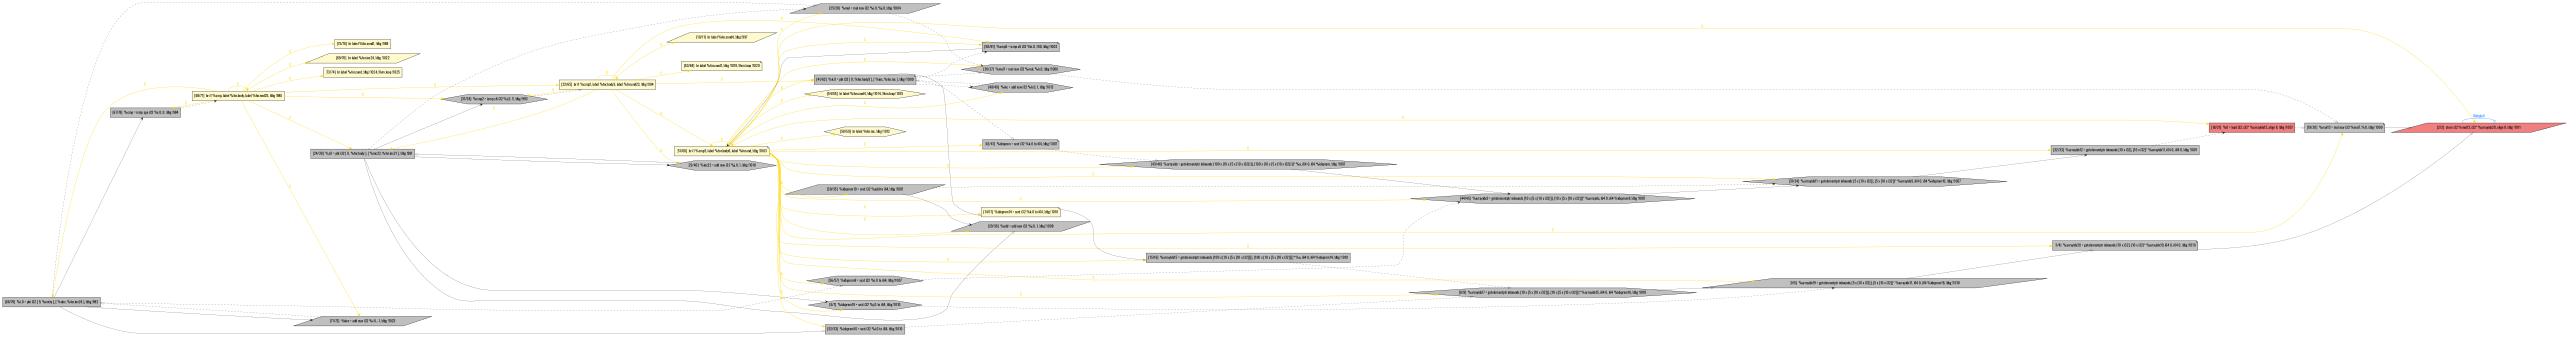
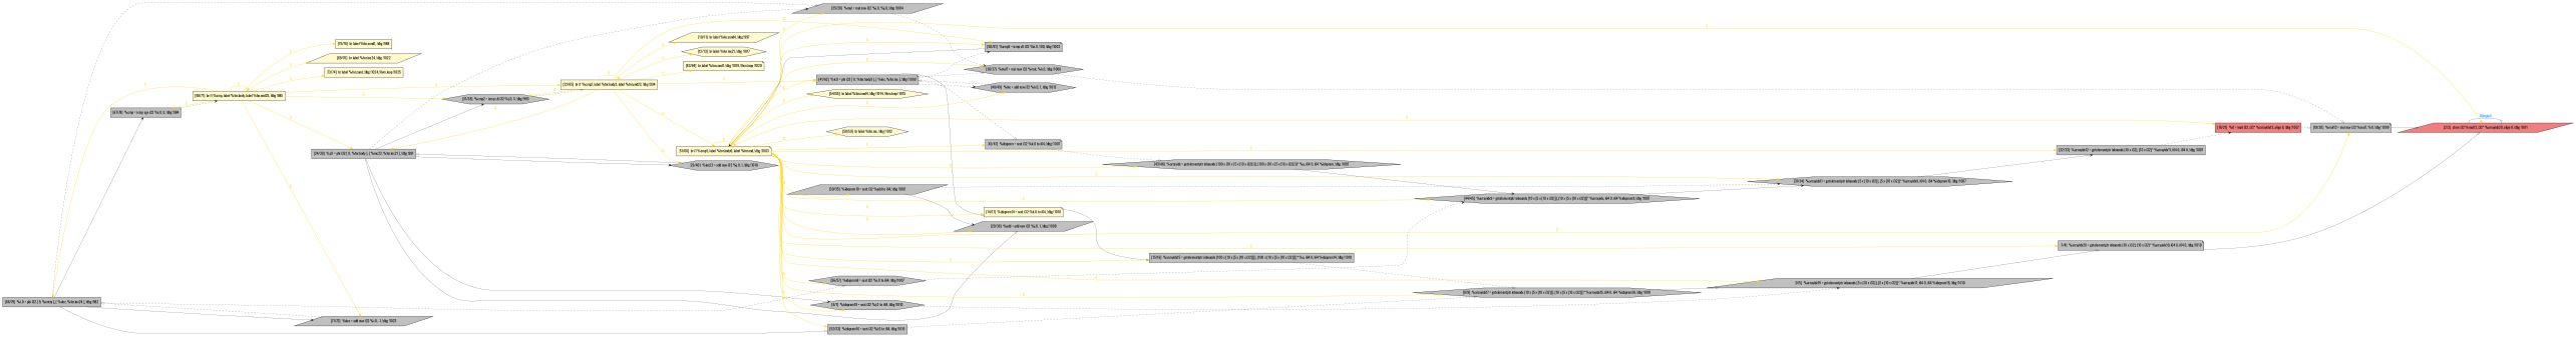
  digraph {
    fontname=Oswald
    rankdir=LR
    node [fillcolor=grey fontname=Oswald shape=hexagon style=filled]
    edge [color=gold fontcolor=gold fontname=Oswald penwidth=1.0 style=solid]
    n1 [label="[15/16]  %arrayidx15 = getelementptr inbounds [100 x [10 x [5 x [10 x i32]]]], [100 x [10 x [5 x [10 x i32]]]]* %a, i64 0, i64 %idxprom14, !dbg !1010" shape=box]
    n2 [label="[8/9]  %arrayidx17 = getelementptr inbounds [10 x [5 x [10 x i32]]], [10 x [5 x [10 x i32]]]* %arrayidx15, i64 0, i64 %idxprom16, !dbg !1010"]
    n3 [label="[0/5]  %arrayidx19 = getelementptr inbounds [5 x [10 x i32]], [5 x [10 x i32]]* %arrayidx17, i64 0, i64 %idxprom18, !dbg !1010" shape=parallelogram]
    n4 [fillcolor=lemonchiffon label="[68/77]  br i1 %cmp, label %for.body, label %for.end25, !dbg !985" shape=box]
    n5 [label="[66/79]  %i.0 = phi i32 [ 9, %entry ], [ %dec, %for.inc24 ], !dbg !982" shape=box]
    n6 [fillcolor=lemonchiffon label="[75/76]  br label %for.cond1, !dbg !988" shape=box]
    n7 [fillcolor=lemonchiffon label="[22/65]  br i1 %cmp2, label %for.body3, label %for.end23, !dbg !994" shape=box]
    n8 [label="[67/78]  %cmp = icmp sge i32 %i.0, 0, !dbg !984" shape=box]
    n9 [fillcolor=lemonchiffon label="[69/70]  br label %for.inc24, !dbg !1022" shape=parallelogram]
    n10 [fillcolor=lemonchiffon label="[73/74]  br label %for.cond, !dbg !1024, !llvm.loop !1025" shape=box]
    n11 [label="[24/39]  %j.0 = phi i32 [ 0, %for.body ], [ %inc22, %for.inc21 ], !dbg !991" shape=box]
    n12 [label="[71/72]  %dec = add nsw i32 %i.0, -1, !dbg !1023" shape=parallelogram]
    n13 [label="[37/38]  %cmp2 = icmp slt i32 %j.0, 5, !dbg !993"]
    n14 [label="[25/28]  %mul = mul nsw i32 %i.0, %j.0, !dbg !1004" shape=parallelogram]
    n15 [label="[52/53]  %idxprom16 = sext i32 %i.0 to i64, !dbg !1010" shape=box]
    n16 [label="[56/57]  %idxprom8 = sext i32 %i.0 to i64, !dbg !1007"]
    n17 [label="[23/40]  %inc22 = add nsw i32 %j.0, 1, !dbg !1018"]
    n18 [label="[41/62]  %k.0 = phi i32 [ 0, %for.body3 ], [ %inc, %for.inc ], !dbg !1000" shape=note]
    n19 [fillcolor=lemonchiffon label="[51/60]  br i1 %cmp5, label %for.body6, label %for.end, !dbg !1003" shape=note]
    n20 [label="[50/61]  %cmp5 = icmp slt i32 %k.0, 100, !dbg !1002" shape=note]
    n21 [fillcolor=lemonchiffon label="[10/11]  br label %for.cond4, !dbg !997" shape=parallelogram]
+   n22 [fillcolor=lemonchiffon label="[12/13]  br label %for.inc21, !dbg !1017"]
    n23 [fillcolor=lemonchiffon label="[63/64]  br label %for.cond1, !dbg !1019, !llvm.loop !1020" shape=note]
    n24 [label="[29/36]  %add = add nsw i32 %j.0, 1, !dbg !1008" shape=parallelogram]
    n25 [label="[6/7]  %idxprom18 = sext i32 %j.0 to i64, !dbg !1010"]
    n26 [label="[48/49]  %inc = add nsw i32 %k.0, 1, !dbg !1013"]
    n27 [fillcolor=lemonchiffon label="[14/17]  %idxprom14 = sext i32 %k.0 to i64, !dbg !1010" shape=note]
    n28 [label="[26/27]  %mul7 = mul nsw i32 %mul, %k.0, !dbg !1006"]
    n29 [label="[42/47]  %idxprom = sext i32 %k.0 to i64, !dbg !1007" shape=note]
    n30 [label="[31/34]  %arrayidx11 = getelementptr inbounds [5 x [10 x i32]], [5 x [10 x i32]]* %arrayidx9, i64 0, i64 %idxprom10, !dbg !1007"]
    n31 [label="[32/33]  %arrayidx12 = getelementptr inbounds [10 x i32], [10 x i32]* %arrayidx11, i64 0, i64 0, !dbg !1007" shape=box]
    n32 [fillcolor=lightcoral label="[18/21]  %0 = load i32, i32* %arrayidx12, align 8, !dbg !1007" shape=box]
    n33 [label="[30/35]  %idxprom10 = sext i32 %add to i64, !dbg !1007" shape=parallelogram]
    n34 [label="[44/45]  %arrayidx9 = getelementptr inbounds [10 x [5 x [10 x i32]]], [10 x [5 x [10 x i32]]]* %arrayidx, i64 0, i64 %idxprom8, !dbg !1007"]
    n35 [fillcolor=lemonchiffon label="[54/55]  br label %for.cond4, !dbg !1014, !llvm.loop !1015"]
    n36 [label="[19/20]  %mul13 = mul nsw i32 %mul7, %0, !dbg !1009" shape=note]
    n37 [label="[1/4]  %arrayidx20 = getelementptr inbounds [10 x i32], [10 x i32]* %arrayidx19, i64 0, i64 0, !dbg !1010" shape=note]
    n38 [fillcolor=lightcoral label="[2/3]  store i32 %mul13, i32* %arrayidx20, align 8, !dbg !1011" shape=parallelogram]
    n39 [fillcolor=lemonchiffon label="[58/59]  br label %for.inc, !dbg !1012"]
    n40 [label="[43/46]  %arrayidx = getelementptr inbounds [100 x [10 x [5 x [10 x i32]]]], [100 x [10 x [5 x [10 x i32]]]]* %a, i64 0, i64 %idxprom, !dbg !1007"]
    n1 -> n2 [arrowhead=onormal color=black fontcolor=black penwidth=0.5 style=dashed]
    n2 -> n3 [arrowhead=onormal color=black fontcolor=black penwidth=0.5]
    n3 -> n37 [arrowhead=onormal color=black fontcolor=black penwidth=0.5]
    n4 -> n4 [label=C]
    n4 -> n5 [label=C]
    n4 -> n6 [label=C]
    n4 -> n7 [label=C]
    n4 -> n8 [label=C]
    n4 -> n9 [label=C]
    n4 -> n10 [label=C]
    n4 -> n11 [label=C]
    n4 -> n12 [label=C]
    n4 -> n13 [label=C]
    n5 -> n8 [arrowhead=vee color=black fontcolor=black penwidth=0.5]
    n5 -> n12 [arrowhead=vee color=black fontcolor=black penwidth=0.5]
    n5 -> n14 [arrowhead=onormal color=black fontcolor=black penwidth=0.5 style=dashed]
    n5 -> n15 [arrowhead=onormal color=black fontcolor=black penwidth=0.5]
    n5 -> n16 [arrowhead=onormal color=black fontcolor=black penwidth=0.5 style=dashed]
    n7 -> n7 [label=C]
    n7 -> n11 [label=C]
    n7 -> n13 [label=C]
    n7 -> n17 [label=C]
    n7 -> n18 [label=C]
    n7 -> n19 [label=C]
    n7 -> n20 [label=C]
    n7 -> n21 [label=C]
+   n7 -> n22 [label=C]
    n7 -> n23 [label=C]
    n8 -> n4 [arrowhead=vee color=black fontcolor=black penwidth=0.5 style=dashed]
    n11 -> n13 [arrowhead=vee color=black fontcolor=black penwidth=0.5]
    n11 -> n14 [arrowhead=vee color=black fontcolor=black penwidth=0.5 style=dashed]
    n11 -> n17 [arrowhead=vee color=black fontcolor=black penwidth=0.5]
    n11 -> n24 [arrowhead=onormal color=black fontcolor=black penwidth=0.5]
    n11 -> n25 [arrowhead=vee color=black fontcolor=black penwidth=0.5]
    n12 -> n5 [arrowhead=onormal color=black fontcolor=black penwidth=0.5 style=dashed]
    n13 -> n7 [arrowhead=onormal color=black fontcolor=black penwidth=0.5 style=dashed]
    n14 -> n28 [arrowhead=vee color=black fontcolor=black penwidth=0.5 style=dashed]
    n15 -> n2 [arrowhead=onormal color=black fontcolor=black penwidth=0.5 style=dashed]
    n16 -> n34 [arrowhead=vee color=black fontcolor=black penwidth=0.5 style=dashed]
    n17 -> n11 [arrowhead=onormal color=black fontcolor=black penwidth=0.5]
    n18 -> n20 [arrowhead=vee color=black fontcolor=black penwidth=0.5 style=dashed]
    n18 -> n26 [arrowhead=vee color=black fontcolor=black penwidth=0.5 style=dashed]
    n18 -> n27 [arrowhead=onormal color=black fontcolor=black penwidth=0.5]
    n18 -> n28 [arrowhead=onormal color=black fontcolor=black penwidth=0.5 style=dashed]
    n18 -> n29 [arrowhead=onormal color=black fontcolor=black penwidth=0.5 style=dashed]
    n19 -> n1 [label=C]
    n19 -> n2 [label=C]
    n19 -> n3 [label=C]
    n19 -> n14 [label=C]
    n19 -> n15 [label=C]
    n19 -> n16 [label=C]
    n19 -> n18 [label=C]
    n19 -> n19 [label=C]
    n19 -> n20 [label=C]
    n19 -> n24 [label=C]
    n19 -> n25 [label=C]
    n19 -> n26 [label=C]
    n19 -> n27 [label=C]
    n19 -> n28 [label=C]
    n19 -> n29 [label=C]
    n19 -> n30 [label=C]
    n19 -> n31 [label=C]
    n19 -> n32 [label=C]
    n19 -> n33 [label=C]
    n19 -> n34 [label=C]
    n19 -> n35 [label=C]
    n19 -> n36 [label=C]
    n19 -> n37 [label=C]
    n19 -> n38 [label=C]
    n19 -> n39 [label=C]
    n19 -> n40 [label=C]
    n20 -> n19 [arrowhead=vee color=black fontcolor=black penwidth=0.5]
    n25 -> n3 [arrowhead=vee color=black fontcolor=black penwidth=0.5 style=dashed]
    n26 -> n18 [arrowhead=onormal color=black fontcolor=black penwidth=0.5 style=dashed]
    n27 -> n1 [arrowhead=onormal color=black fontcolor=black penwidth=0.5]
    n28 -> n36 [arrowhead=onormal color=black fontcolor=black penwidth=0.5 style=dashed]
    n29 -> n40 [arrowhead=onormal color=black fontcolor=black penwidth=0.5 style=dashed]
    n30 -> n31 [arrowhead=vee color=black fontcolor=black penwidth=0.5]
    n31 -> n32 [arrowhead=vee color=black fontcolor=black penwidth=0.5 style=dashed]
    n32 -> n36 [arrowhead=onormal color=black fontcolor=black penwidth=0.5 style=dashed]
    n33 -> n24 [arrowhead=vee color=black fontcolor=black penwidth=0.5]
    n33 -> n30 [arrowhead=vee color=black fontcolor=black penwidth=0.5 style=dashed]
    n34 -> n30 [arrowhead=vee color=black fontcolor=black penwidth=0.5]
    n36 -> n38 [arrowhead=onormal color=black fontcolor=black penwidth=0.5]
    n37 -> n38 [arrowhead=onormal color=black fontcolor=black penwidth=0.5]
    n38 -> n38 [arrowhead=onormal color=dodgerblue fontcolor=dodgerblue label="O|dep|all"]
    n40 -> n34 [arrowhead=vee color=black fontcolor=black penwidth=0.5]
  }
